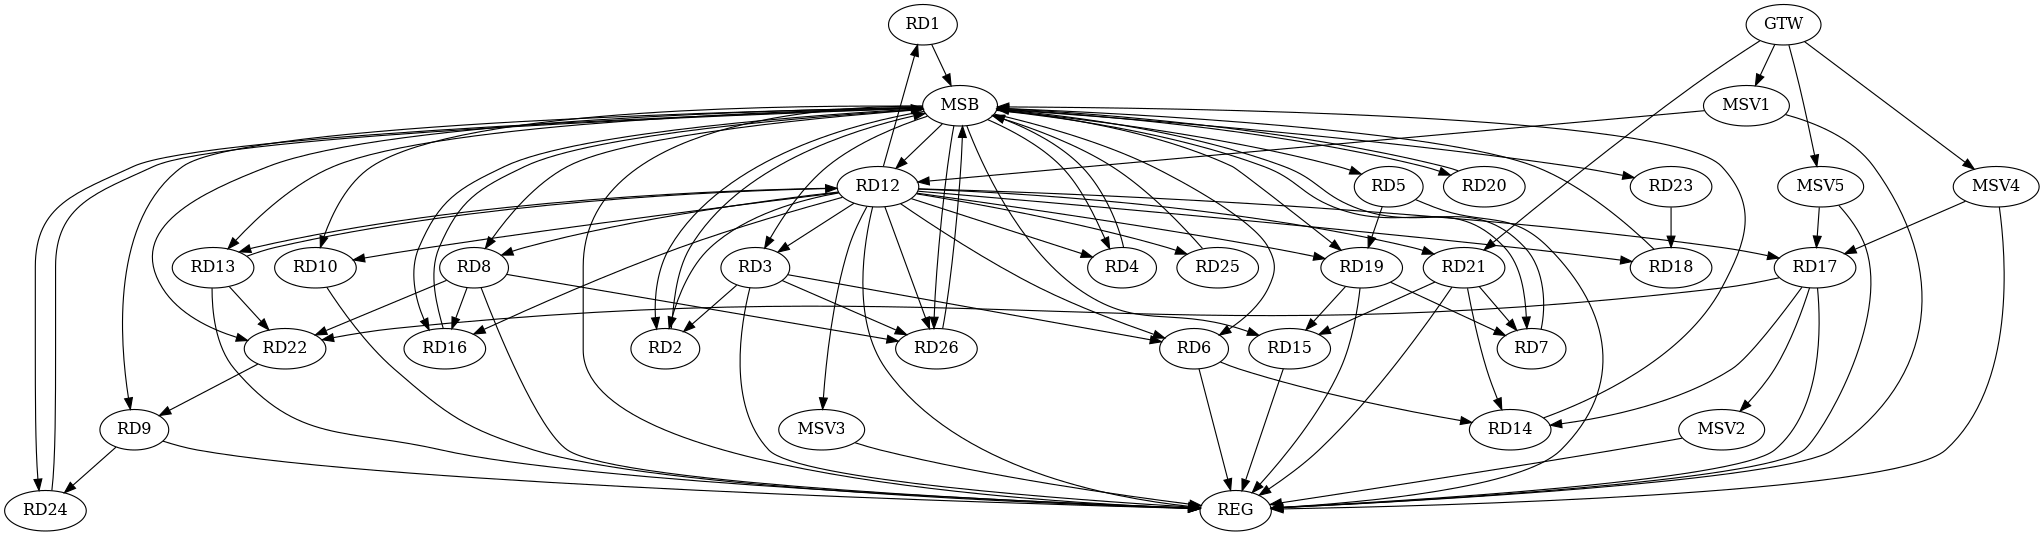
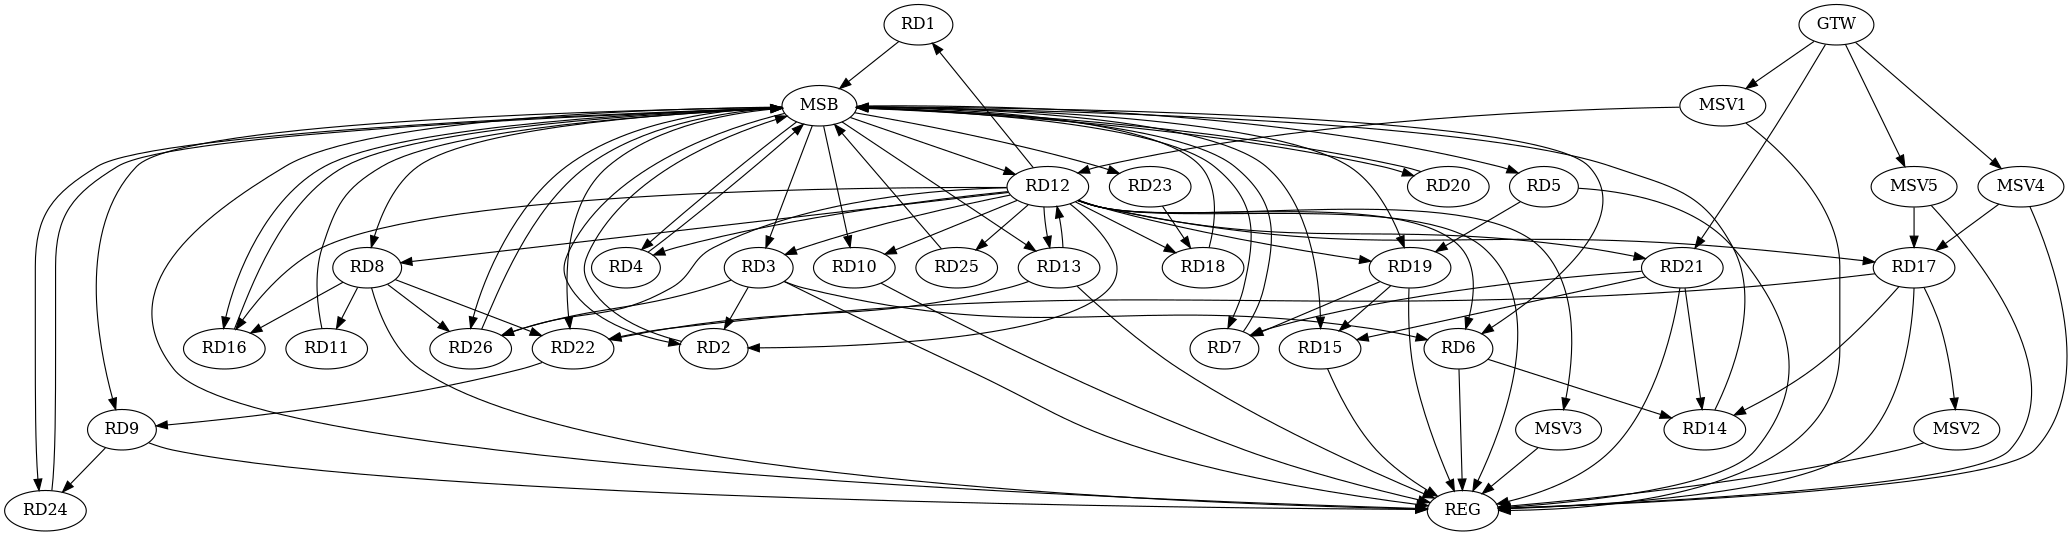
  strict digraph {
    n1 [label=RD1]
    n2 [label=MSB]
    n3 [label=RD2]
    n4 [label=RD3]
    n5 [label=RD6]
    n6 [label=RD26]
    n7 [label=REG]
    n8 [label=RD4]
    n9 [label=RD5]
    n10 [label=RD19]
    n11 [label=RD7]
    n12 [label=RD8]
    n13 [label=RD16]
    n14 [label=RD22]
    n15 [label=RD9]
    n16 [label=RD24]
    n17 [label=RD10]
    n18 [label=RD12]
    n19 [label=RD13]
    n20 [label=RD15]
    n21 [label=RD20]
    n22 [label=RD23]
    n23 [label=RD14]
+   n24 [label=RD11]
    n25 [label=RD17]
    n26 [label=RD18]
    n27 [label=RD21]
    n28 [label=RD25]
    n29 [label=MSV3]
    n30 [label=MSV2]
    n31 [label=GTW]
    n32 [label=MSV1]
    n33 [label=MSV4]
    n34 [label=MSV5]
    n1 -> n2
    n2 -> n3
    n2 -> n4
    n2 -> n5
    n2 -> n6
    n2 -> n7
    n2 -> n8
    n2 -> n9
    n2 -> n10
    n2 -> n11
    n2 -> n12
    n2 -> n13
    n2 -> n14
    n2 -> n15
    n2 -> n16
    n2 -> n17
    n2 -> n18
    n2 -> n19
    n2 -> n20
    n2 -> n21
    n2 -> n22
    n3 -> n2
    n4 -> n3
    n4 -> n5
    n4 -> n6
    n4 -> n7
    n5 -> n7
    n5 -> n23
    n6 -> n2
    n8 -> n2
    n9 -> n7
    n9 -> n10
    n10 -> n7
    n10 -> n11
    n10 -> n20
    n11 -> n2
    n12 -> n6
    n12 -> n7
    n12 -> n13
    n12 -> n14
+   n12 -> n24
    n13 -> n2
    n14 -> n15
    n15 -> n7
    n15 -> n16
    n16 -> n2
    n17 -> n7
    n18 -> n1
    n18 -> n3
    n18 -> n4
    n18 -> n5
    n18 -> n6
    n18 -> n7
    n18 -> n8
    n18 -> n10
    n18 -> n12
    n18 -> n13
    n18 -> n17
    n18 -> n19
    n18 -> n25
    n18 -> n26
    n18 -> n27
    n18 -> n28
    n18 -> n29
    n19 -> n7
    n19 -> n14
    n19 -> n18
    n20 -> n7
    n21 -> n2
    n22 -> n26
    n23 -> n2
+   n24 -> n2
    n25 -> n7
    n25 -> n14
    n25 -> n23
    n25 -> n30
    n26 -> n2
    n27 -> n7
    n27 -> n11
    n27 -> n20
    n27 -> n23
    n28 -> n2
    n29 -> n7
    n30 -> n7
    n31 -> n27
    n31 -> n32
    n31 -> n33
    n31 -> n34
    n32 -> n7
    n32 -> n18
    n33 -> n7
    n33 -> n25
    n34 -> n7
    n34 -> n25
  }
